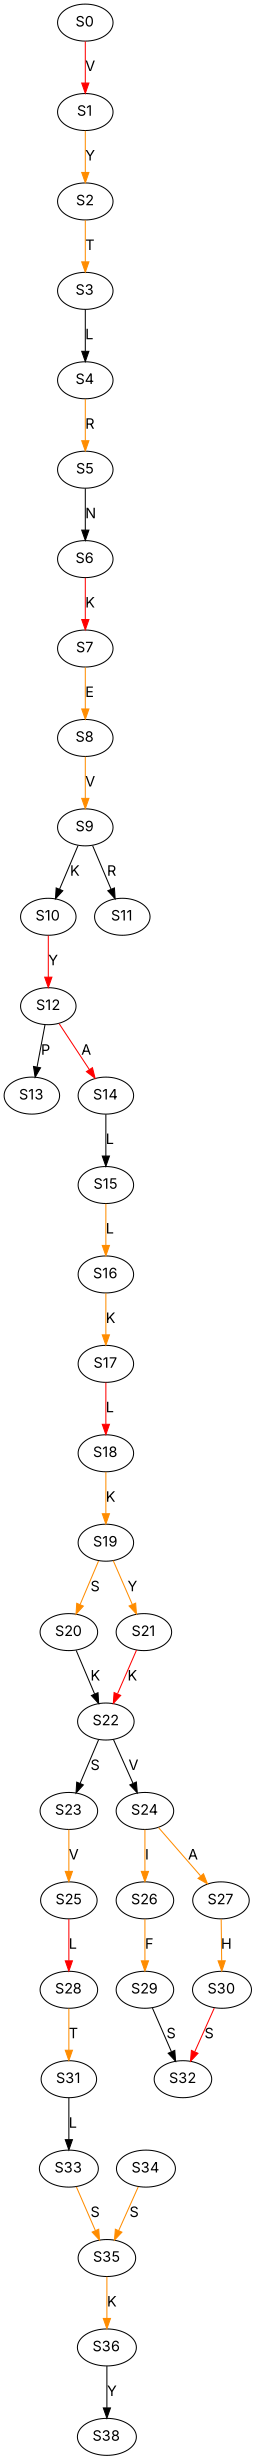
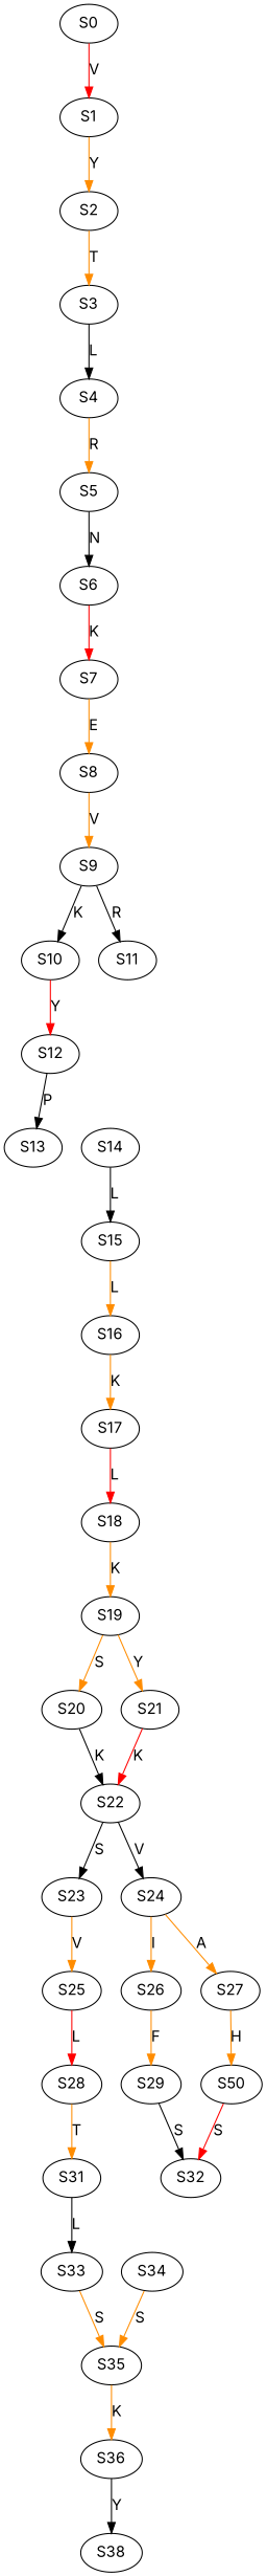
  strict digraph {
    fontname=Inter
    node [fontname=Inter]
    edge [color=darkorange fontname=Inter]
    S0
    S1
    S2
    S3
    S4
    S5
    S6
    S7
    S8
    S9
    S10
    S11
    S12
    S13
    S14
    S15
    S16
    S17
    S18
    S19
    S20
    S21
    S22
    S23
    S24
    S25
    S26
    S27
    S28
    S29
-   S30
+   S30 [label=S50]
    S31
    S32
    S33
    S35
    S34
    S36
    S38
    S0 -> S1 [color=red label=V]
    S1 -> S2 [label=Y]
    S2 -> S3 [label=T]
    S3 -> S4 [color=black label=L]
    S4 -> S5 [label=R]
    S5 -> S6 [color=black label=N]
    S6 -> S7 [color=red label=K]
    S7 -> S8 [label=E]
    S8 -> S9 [label=V]
    S9 -> S10 [color=black label=K]
    S9 -> S11 [color=black label=R]
    S10 -> S12 [color=red label=Y]
    S12 -> S13 [color=black label=P]
-   S12 -> S14 [color=red label=A]
    S14 -> S15 [color=black label=L]
    S15 -> S16 [label=L]
    S16 -> S17 [label=K]
    S17 -> S18 [color=red label=L]
    S18 -> S19 [label=K]
    S19 -> S20 [label=S]
    S19 -> S21 [label=Y]
    S20 -> S22 [color=black label=K]
    S21 -> S22 [color=red label=K]
    S22 -> S23 [color=black label=S]
    S22 -> S24 [color=black label=V]
    S23 -> S25 [label=V]
    S24 -> S26 [label=I]
    S24 -> S27 [label=A]
    S25 -> S28 [color=red label=L]
    S26 -> S29 [label=F]
    S27 -> S30 [label=H]
    S28 -> S31 [label=T]
    S29 -> S32 [color=black label=S]
    S30 -> S32 [color=red label=S]
    S31 -> S33 [color=black label=L]
    S33 -> S35 [label=S]
    S35 -> S36 [label=K]
    S34 -> S35 [label=S]
    S36 -> S38 [color=black label=Y]
  }
